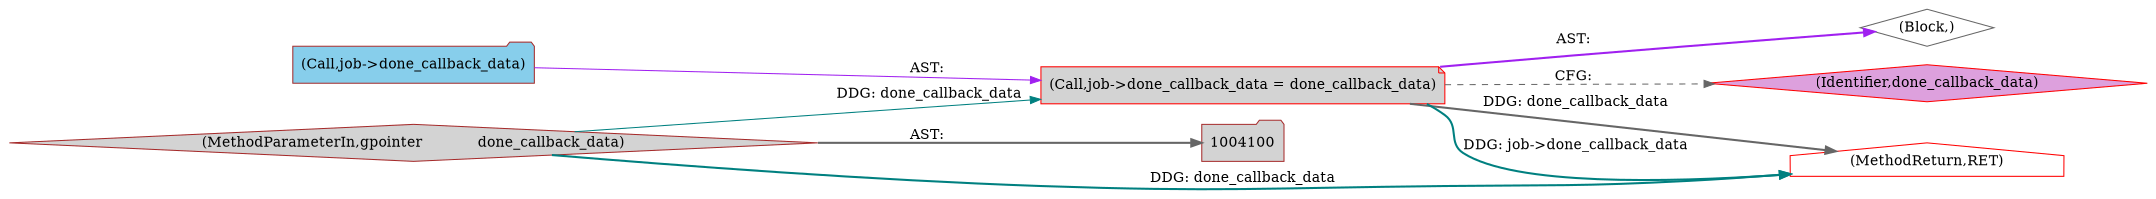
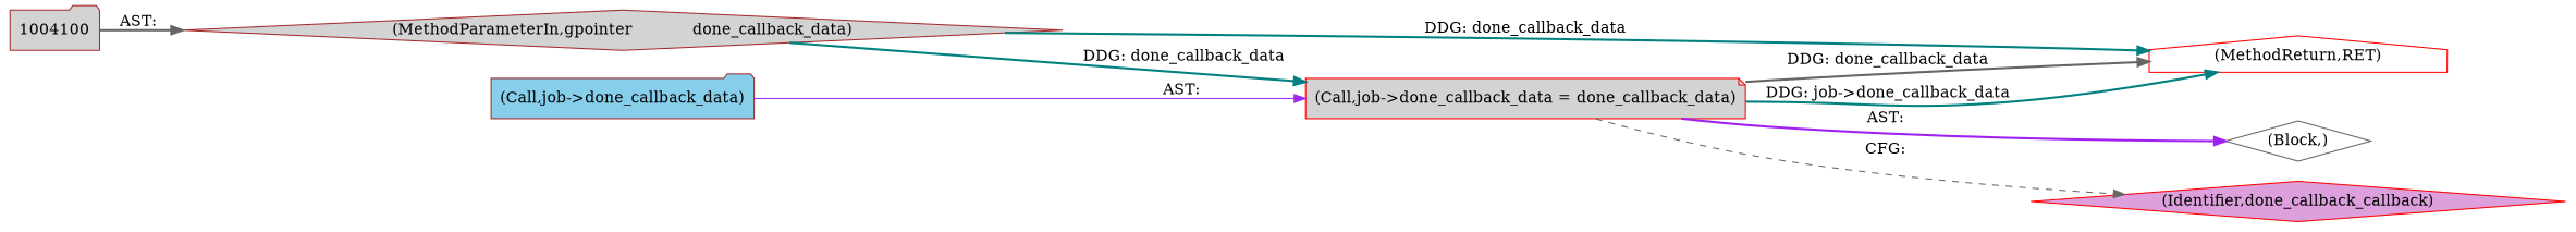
  digraph {
    rankdir=LR
    node [color=red fillcolor=lightgrey shape=diamond style=filled]
    edge [color=gray40 style=bold]
    n1 [label="(Call,job->done_callback_data = done_callback_data)" shape=note]
    n2 [fillcolor=white label="(MethodReturn,RET)" shape=house]
    n3 [color=gray40 fillcolor=white label="(Block,)"]
-   n4 [fillcolor=plum label="(Identifier,done_callback_data)"]
+   n4 [fillcolor=plum label="(Identifier,done_callback_callback)"]
    n5 [color=brown label="(MethodParameterIn,gpointer            done_callback_data)"]
    n6 [color=brown label=1004100 shape=folder]
    n7 [color=brown fillcolor=skyblue label="(Call,job->done_callback_data)" shape=folder]
    n1 -> n2 [label="DDG: done_callback_data"]
    n1 -> n2 [color=teal label="DDG: job->done_callback_data"]
    n1 -> n3 [color=purple label="AST: "]
    n1 -> n4 [label="CFG: " style=dashed]
-   n5 -> n1 [color=teal label="DDG: done_callback_data" style=solid]
+   n5 -> n1 [color=teal label="DDG: done_callback_data"]
    n5 -> n2 [color=teal label="DDG: done_callback_data"]
-   n5 -> n6 [label="AST: "]
+   n6 -> n5 [label="AST: "]
    n7 -> n1 [color=purple label="AST: " style=solid]
  }
